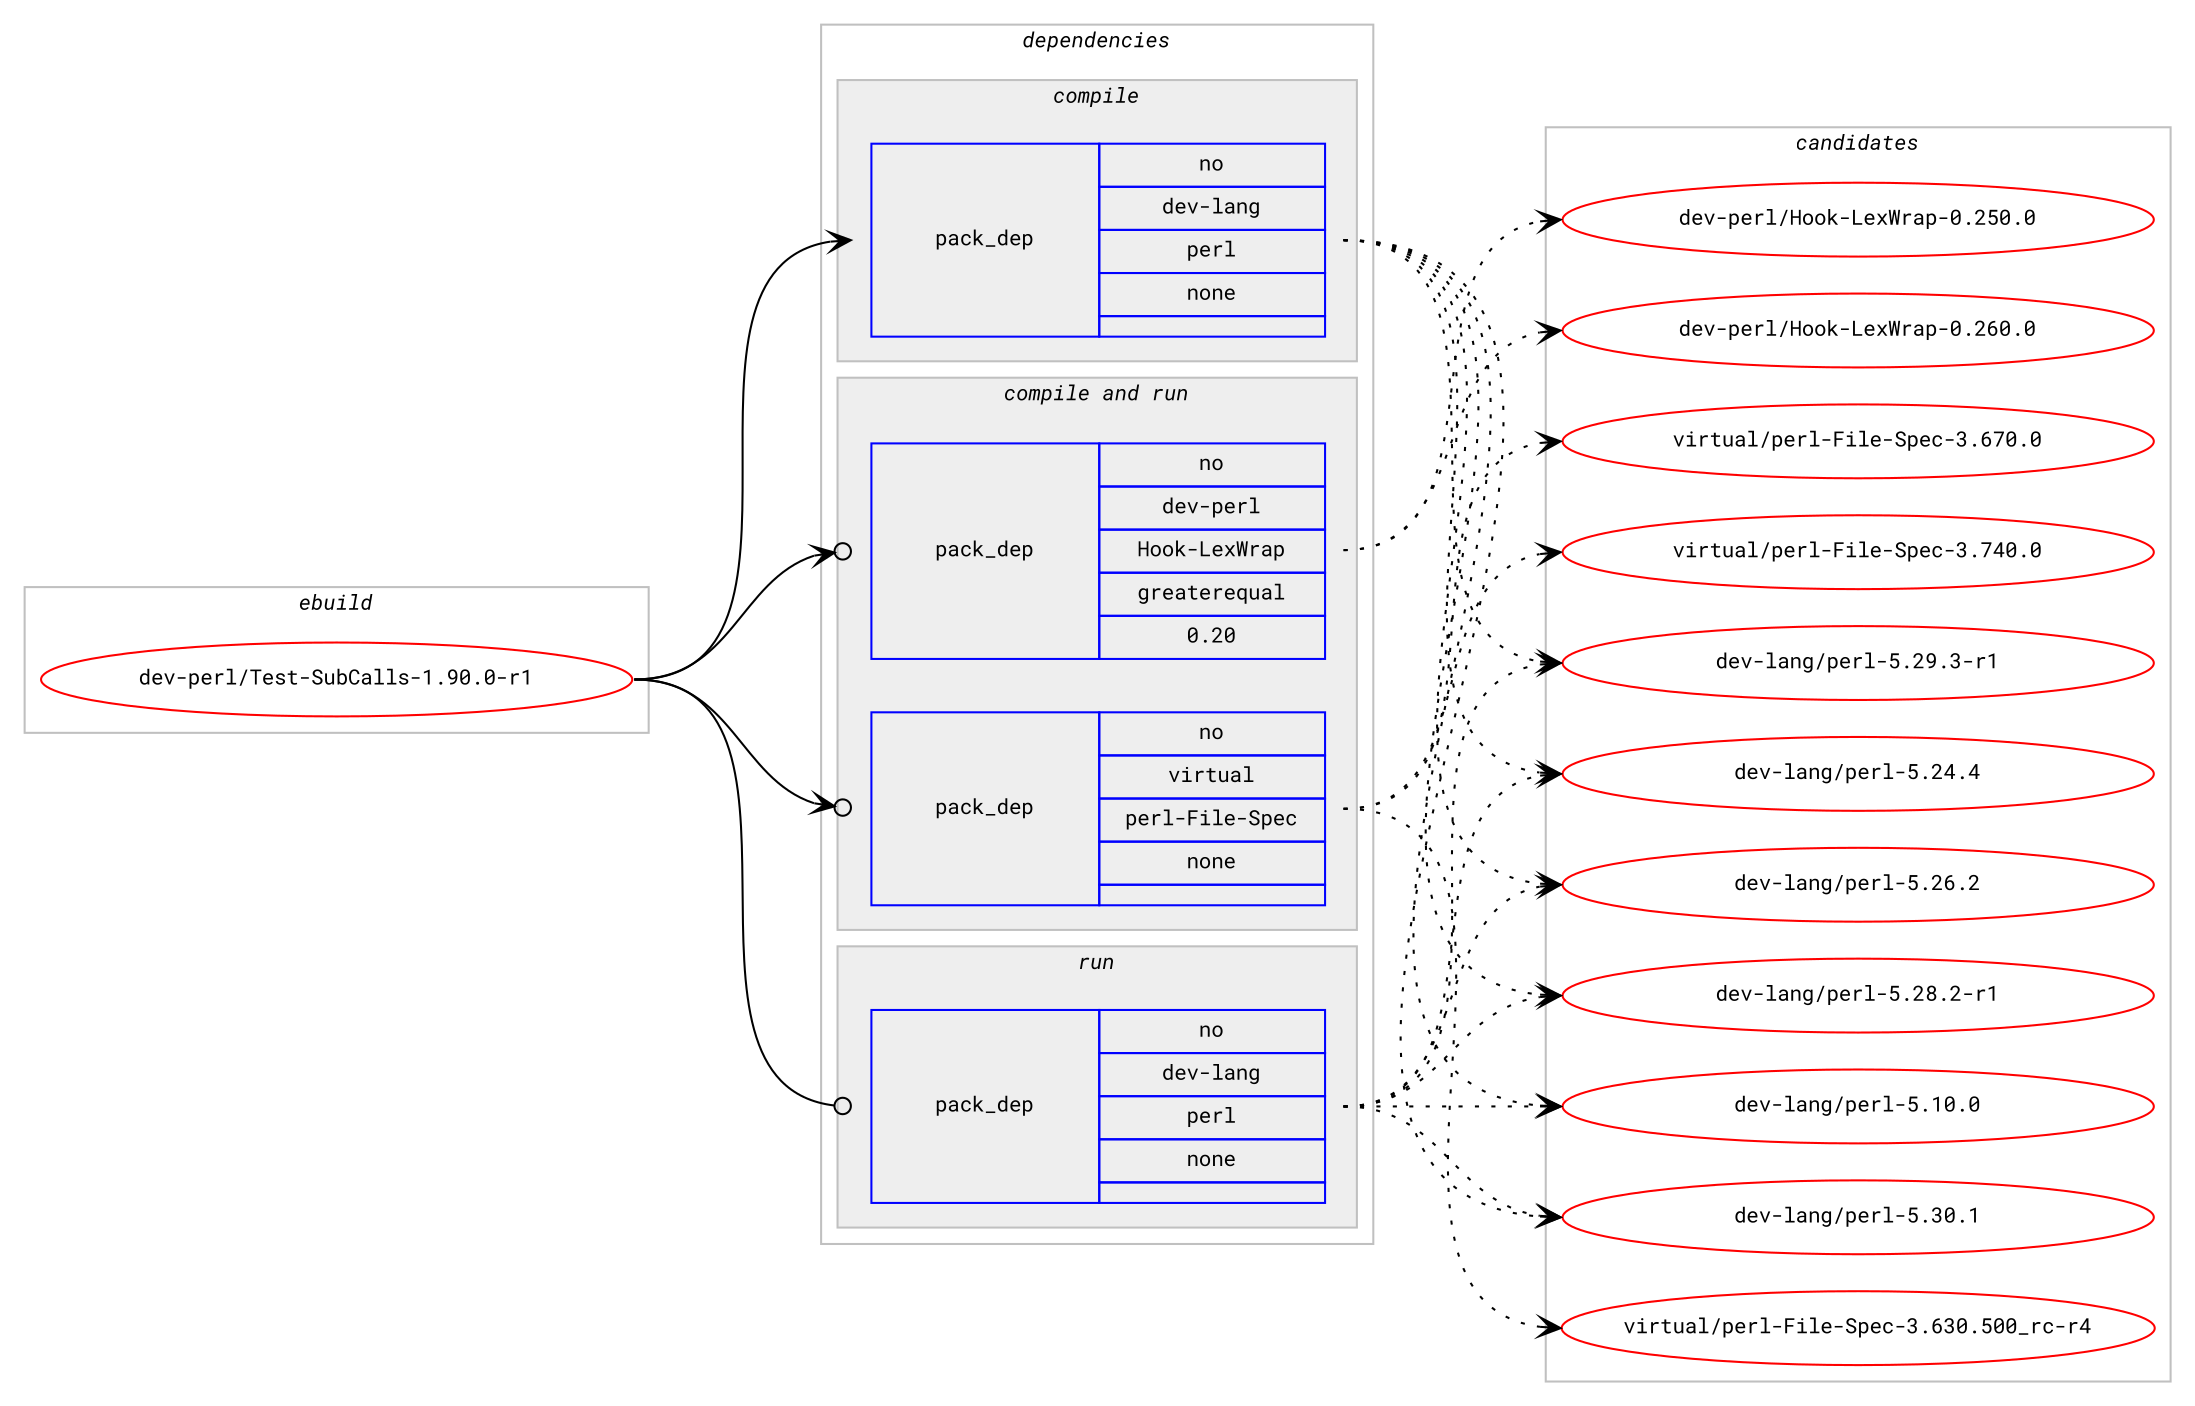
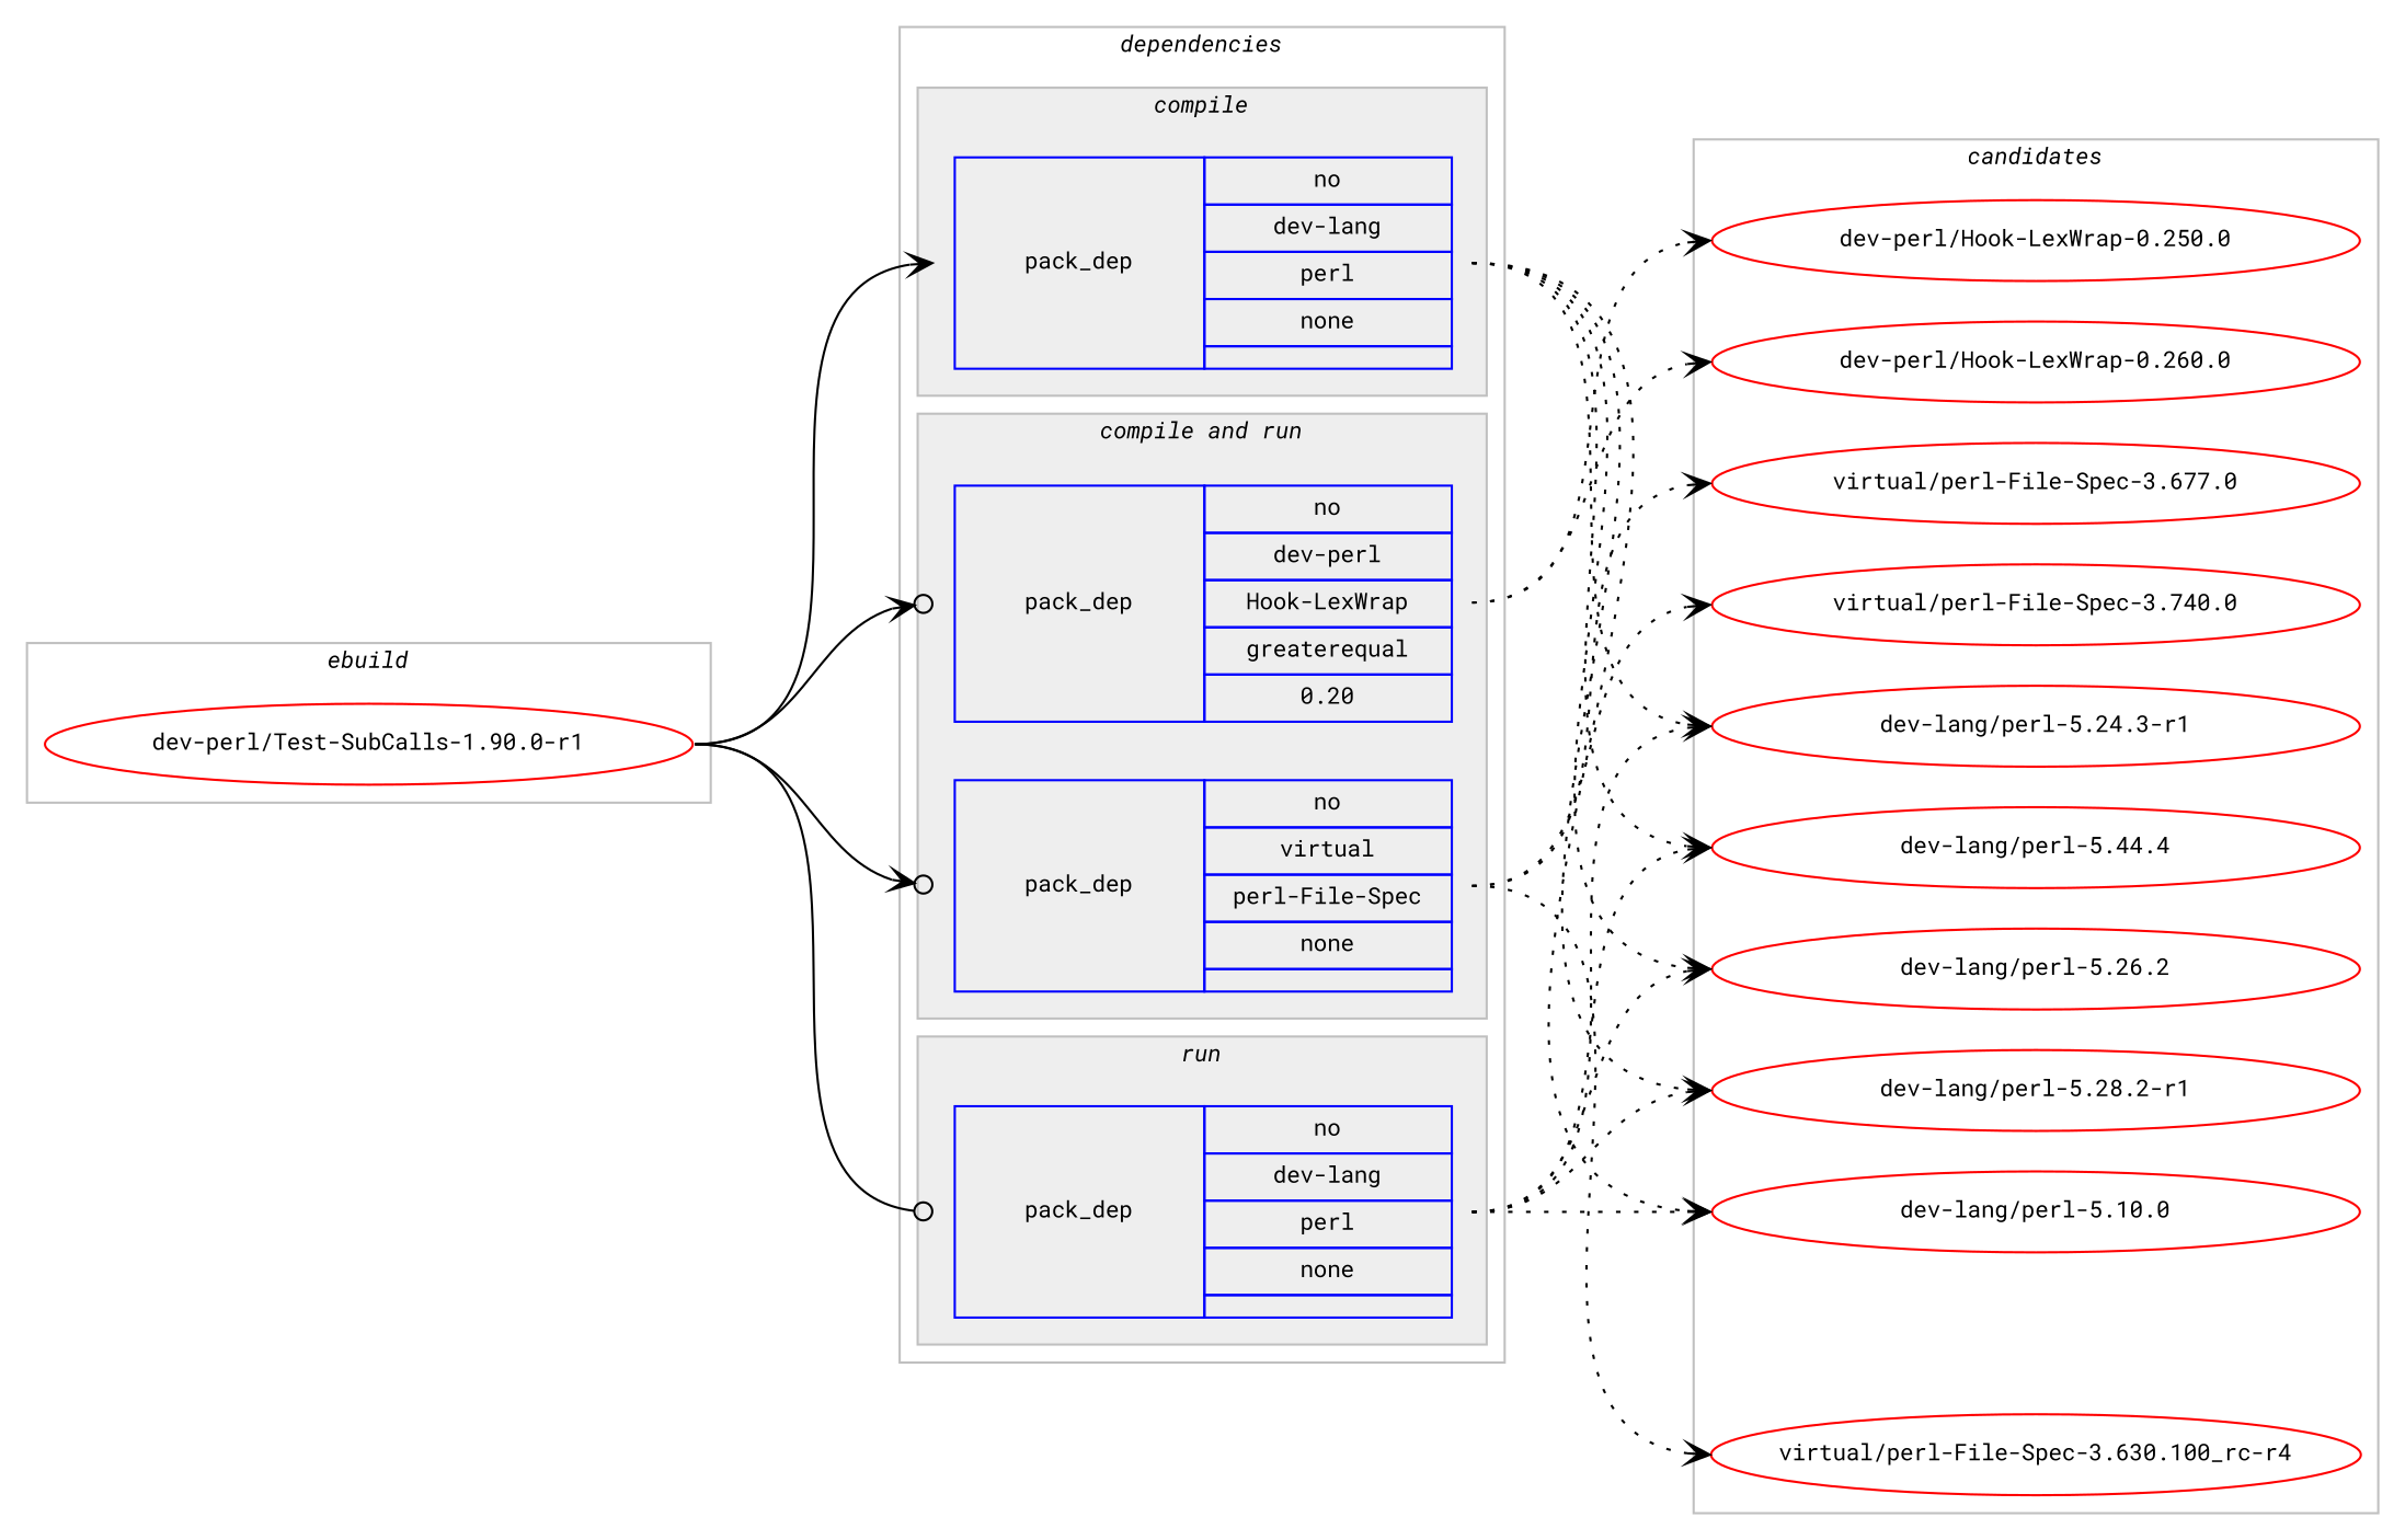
  digraph {
    compound=true
    concentrate=true
    fontname="Roboto Mono"
    fontsize=10
    newrank=true
    rankdir=LR
    ranksep=1.5
    node [color=red fontname="Roboto Mono" fontsize=10]
    edge [arrowhead=vee fontname="Roboto Mono" headport=w style=dotted tailport=e weight=100]
    n1 [label="dev-perl/Test-SubCalls-1.90.0-r1" width=4]
    n2 [color=blue label=<<TABLE BORDER="0" CELLBORDER="1" CELLSPACING="0" CELLPADDING="4" WIDTH="220"><TR><TD ROWSPAN="6" CELLPADDING="30">pack_dep</TD></TR><TR><TD WIDTH="110">no</TD></TR><TR><TD>dev-lang</TD></TR><TR><TD>perl</TD></TR><TR><TD>none</TD></TR><TR><TD></TD></TR></TABLE>> shape=none]
    n3 [color=blue label=<<TABLE BORDER="0" CELLBORDER="1" CELLSPACING="0" CELLPADDING="4" WIDTH="220"><TR><TD ROWSPAN="6" CELLPADDING="30">pack_dep</TD></TR><TR><TD WIDTH="110">no</TD></TR><TR><TD>dev-perl</TD></TR><TR><TD>Hook-LexWrap</TD></TR><TR><TD>greaterequal</TD></TR><TR><TD>0.20</TD></TR></TABLE>> shape=none]
    n4 [color=blue label=<<TABLE BORDER="0" CELLBORDER="1" CELLSPACING="0" CELLPADDING="4" WIDTH="220"><TR><TD ROWSPAN="6" CELLPADDING="30">pack_dep</TD></TR><TR><TD WIDTH="110">no</TD></TR><TR><TD>virtual</TD></TR><TR><TD>perl-File-Spec</TD></TR><TR><TD>none</TD></TR><TR><TD></TD></TR></TABLE>> shape=none]
    n5 [color=blue label=<<TABLE BORDER="0" CELLBORDER="1" CELLSPACING="0" CELLPADDING="4" WIDTH="220"><TR><TD ROWSPAN="6" CELLPADDING="30">pack_dep</TD></TR><TR><TD WIDTH="110">no</TD></TR><TR><TD>dev-lang</TD></TR><TR><TD>perl</TD></TR><TR><TD>none</TD></TR><TR><TD></TD></TR></TABLE>> shape=none]
-   n6 [label="dev-lang/perl-5.29.3-r1" width=4]
-   n7 [label="dev-lang/perl-5.24.4" width=4]
+   n6 [label="dev-lang/perl-5.24.3-r1" width=4]
+   n7 [label="dev-lang/perl-5.44.4" width=4]
    n8 [label="dev-lang/perl-5.26.2" width=4]
    n9 [label="dev-lang/perl-5.28.2-r1" width=4]
    n10 [label="dev-lang/perl-5.10.0" width=4]
-   n11 [label="dev-lang/perl-5.30.1" width=4]
    n12 [label="dev-perl/Hook-LexWrap-0.250.0" width=4]
    n13 [label="dev-perl/Hook-LexWrap-0.260.0" width=4]
-   n14 [label="virtual/perl-File-Spec-3.630.500_rc-r4" width=4]
-   n15 [label="virtual/perl-File-Spec-3.670.0" width=4]
+   n14 [label="virtual/perl-File-Spec-3.630.100_rc-r4" width=4]
+   n15 [label="virtual/perl-File-Spec-3.677.0" width=4]
    n16 [label="virtual/perl-File-Spec-3.740.0" width=4]
    subgraph cluster_1 {
      color=gray
      label=<<i>ebuild</i>>
      rank=same
      n1
    }
    subgraph cluster_2 {
      color=gray
      label=<<i>dependencies</i>>
      subgraph cluster_3 {
        color=gray
        fillcolor="#eeeeee"
        label=<<i>compile</i>>
        style=filled
        subgraph sub_4 {
          color=gray
          fillcolor="#eeeeee"
          label=<<i>compile</i>>
          style=filled
          n2
        }
      }
      subgraph cluster_5 {
        color=gray
        fillcolor="#eeeeee"
        label=<<i>compile and run</i>>
        style=filled
        subgraph sub_6 {
          color=gray
          fillcolor="#eeeeee"
          label=<<i>compile and run</i>>
          style=filled
          n3
        }
        subgraph sub_7 {
          color=gray
          fillcolor="#eeeeee"
          label=<<i>compile and run</i>>
          style=filled
          n4
        }
      }
      subgraph cluster_8 {
        color=gray
        fillcolor="#eeeeee"
        label=<<i>run</i>>
        style=filled
        subgraph sub_9 {
          color=gray
          fillcolor="#eeeeee"
          label=<<i>run</i>>
          style=filled
          n5
        }
      }
    }
    subgraph cluster_10 {
      color=gray
      label=<<i>candidates</i>>
      rank=same
      subgraph sub_11 {
        color=black
        label=<<i>candidates</i>>
        nodesep=1
        rank=same
        n6
        n7
        n8
        n9
        n10
-       n11
      }
      subgraph sub_12 {
        color=black
        label=<<i>candidates</i>>
        nodesep=1
        rank=same
        n12
        n13
      }
      subgraph sub_13 {
        color=black
        label=<<i>candidates</i>>
        nodesep=1
        rank=same
        n14
        n15
        n16
      }
      subgraph sub_14 {
        color=black
        label=<<i>candidates</i>>
        nodesep=1
        rank=same
        n6
        n7
        n8
        n9
        n10
-       n11
      }
    }
    n1 -> n2 [style=solid weight=20]
    n1 -> n3 [arrowhead=odotvee style=solid weight=20]
    n1 -> n4 [arrowhead=odotvee style=solid weight=20]
    n1 -> n5 [arrowhead=odot style=solid weight=20]
    n2 -> n6
    n2 -> n7
    n2 -> n8
    n2 -> n9
    n2 -> n10
-   n2 -> n11
    n3 -> n12
    n3 -> n13
    n4 -> n14
    n4 -> n15
    n4 -> n16
    n5 -> n6
    n5 -> n7
    n5 -> n8
    n5 -> n9
    n5 -> n10
-   n5 -> n11
  }
